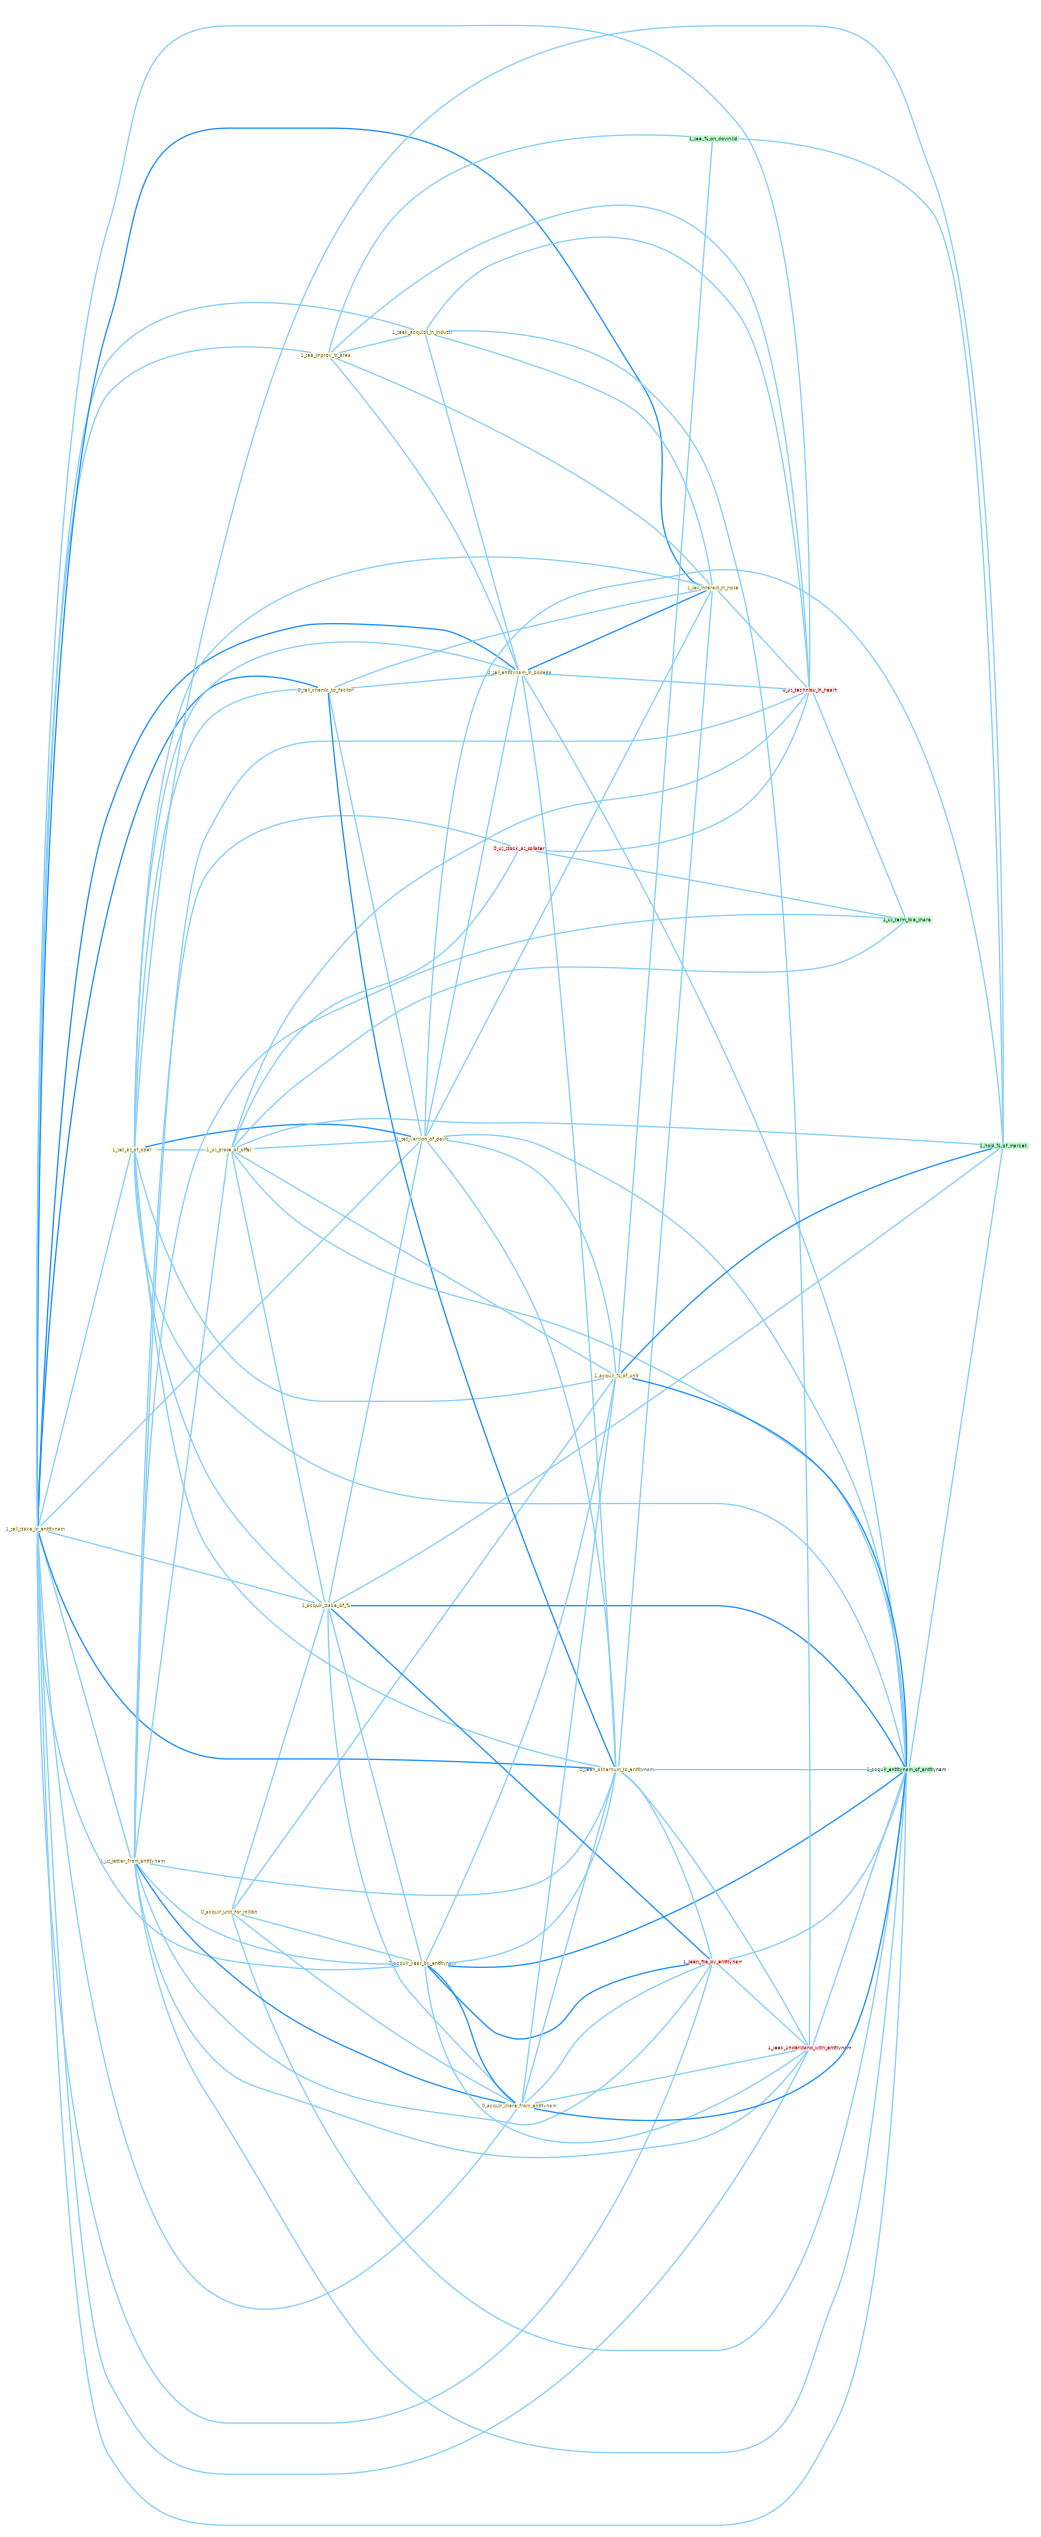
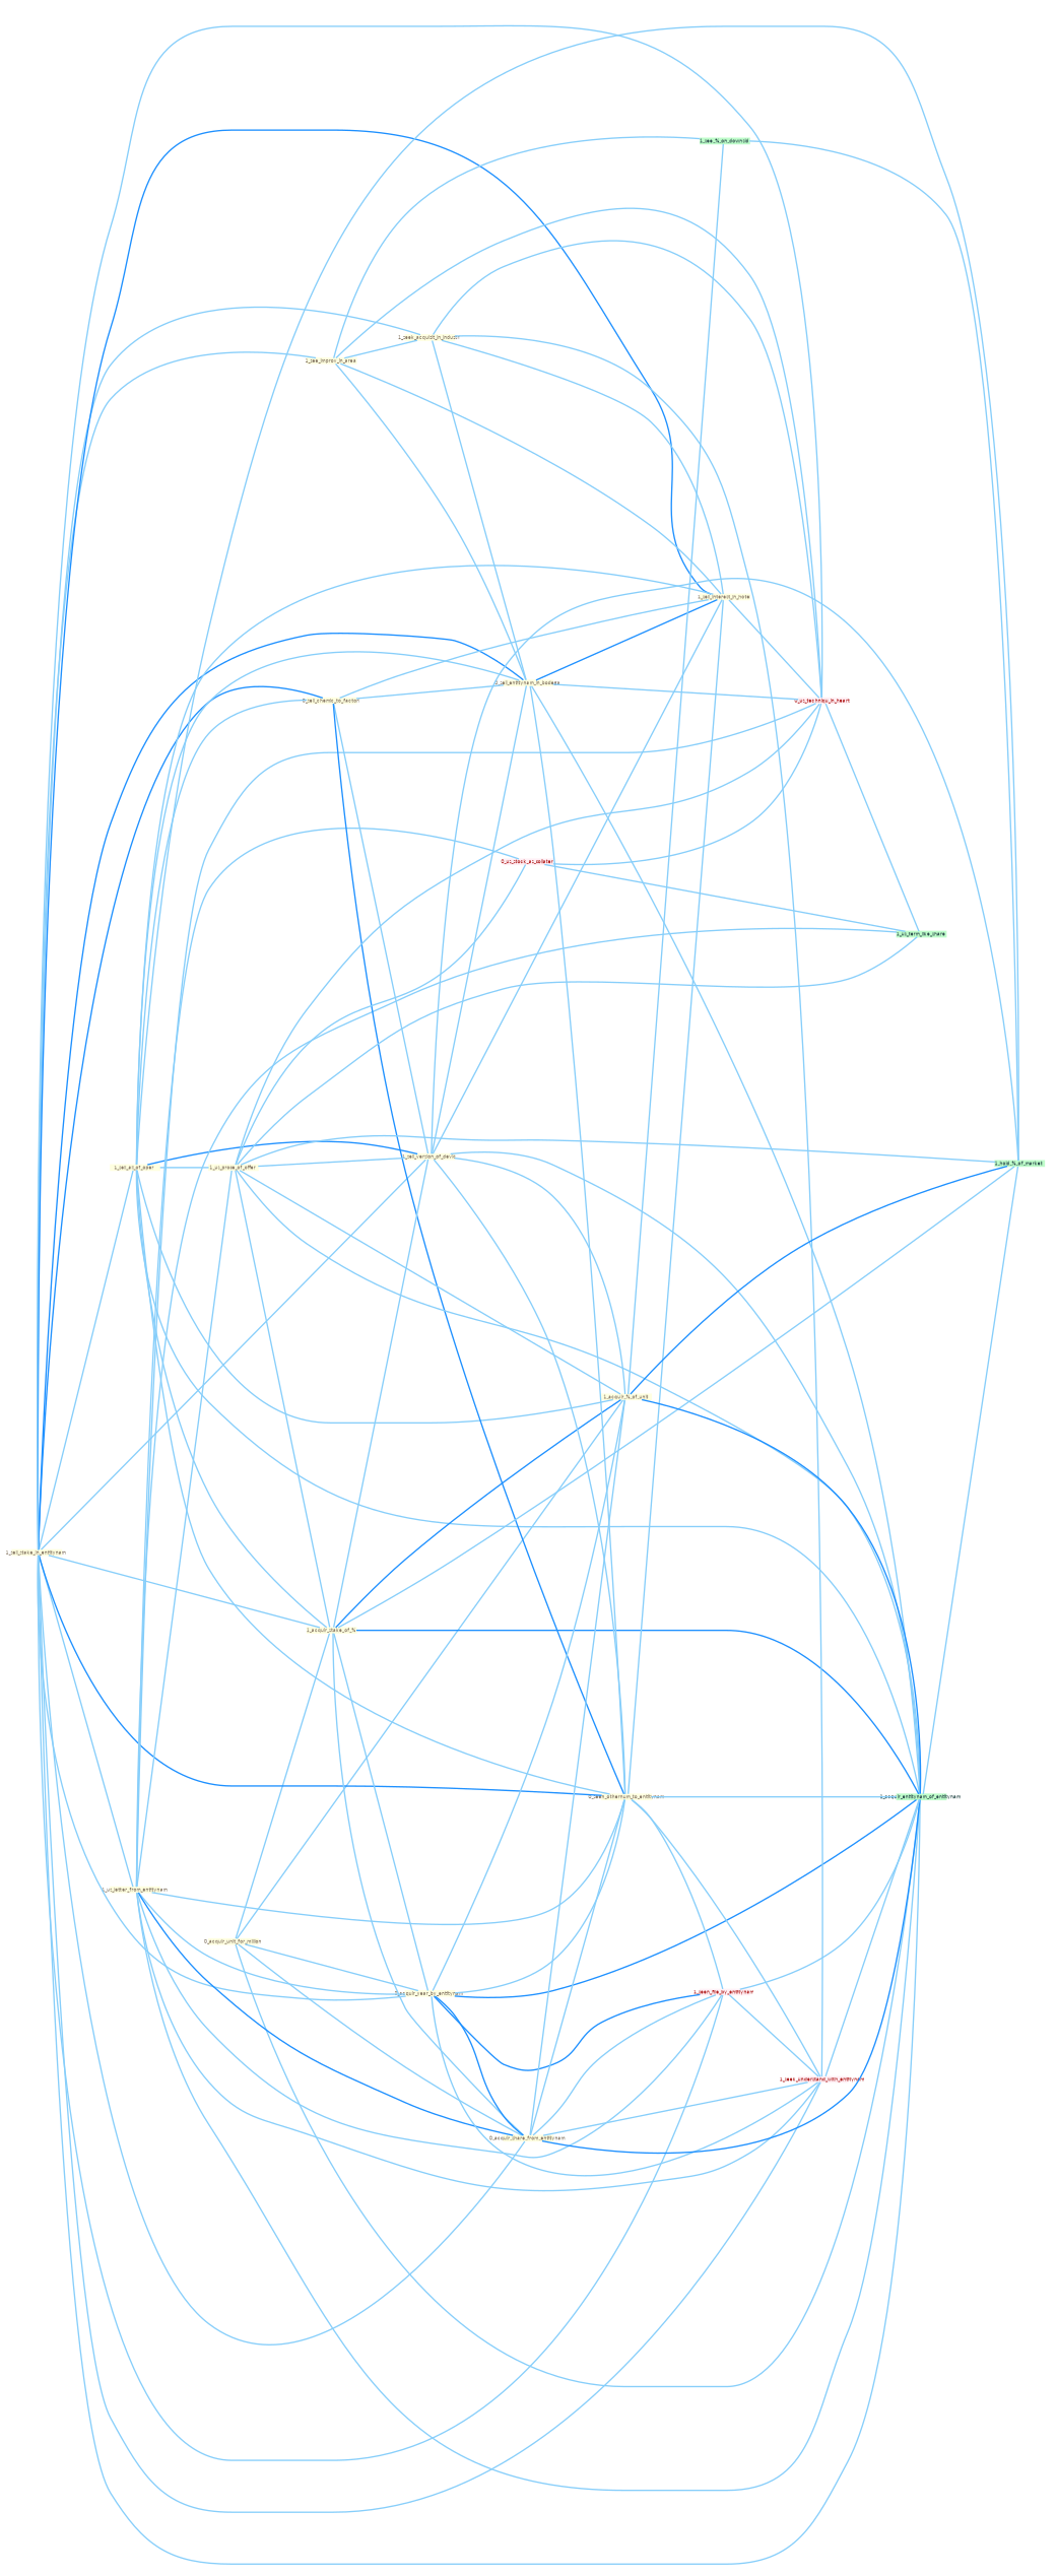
  graph {
    fontname=Lato
    rankdir=LR
    node [color="#ffffe0" fixedsize=true fontcolor="#8b7d6b" fontname=Lato fontsize=4 shape=polygon style=filled]
    edge [color="#87cefa" fontname=Lato w=1]
    "0_acquir_unit_for_million " [height=.06 width=.5]
    "1_sell_stake_in_entitynam " [height=.06 width=.5]
    "1_sell_all_of_oper " [height=.06 width=.5]
    "1_us_letter_from_entitynam " [height=.06 width=.5]
    "0_sell_chemic_to_factori " [height=.06 width=.5]
    "1_us_proce_of_offer " [height=.06 width=.5]
    "1_acquir_stake_of_% " [height=.06 width=.5]
    "0_acquir_year_by_entitynam " [height=.06 width=.5]
    "1_see_improv_in_area " [height=.06 width=.5]
    "1_seek_acquisit_in_industri " [height=.06 width=.5]
    "1_sell_version_of_devic " [height=.06 width=.5]
    "0_acquir_share_from_entitynam " [height=.06 width=.5]
    "0_sell_entitynam_in_bodega " [height=.06 width=.5]
    n14 [height=.06 label="0_seen_othernum_to_entitynam" width=.5]
    "1_acquir_%_of_unit " [height=.06 width=.5]
    "1_sell_interest_in_hotel " [height=.06 width=.5]
    "1_seen_file_by_entitynam " [color="#fff0f5" fontcolor="#b22222" height=.06 width=.5]
    "0_us_stock_as_collater " [color="#fff0f5" fontcolor="#b22222" height=.06 width=.5]
    "1_seek_understand_with_entitynam " [color="#fff0f5" fontcolor="#b22222" height=.06 width=.5]
    "0_us_techniqu_in_heart " [color="#fff0f5" fontcolor="#b22222" height=.06 width=.5]
    "1_acquir_entitynam_of_entitynam " [color="#BDFCC9" fontcolor="#2f4f4f" height=.06 width=.5]
    "1_hold_%_of_market " [color="#BDFCC9" fontcolor="#2f4f4f" height=.06 width=.5]
    n23 [color="#BDFCC9" fontcolor="#2f4f4f" height=.06 label="1_us_term_like_share" width=.5]
    "1_see_%_on_downsid " [color="#BDFCC9" fontcolor="#2f4f4f" height=.06 width=.5]
    subgraph sub_1 {
      "0_acquir_unit_for_million "
      "1_sell_stake_in_entitynam "
      "1_sell_all_of_oper "
      "1_us_letter_from_entitynam "
      "0_sell_chemic_to_factori "
      "1_us_proce_of_offer "
      "1_acquir_stake_of_% "
      "0_acquir_year_by_entitynam "
      "1_see_improv_in_area "
      "1_seek_acquisit_in_industri "
      "1_sell_version_of_devic "
      "0_acquir_share_from_entitynam "
      "0_sell_entitynam_in_bodega "
      n14
      "1_acquir_%_of_unit "
      "1_sell_interest_in_hotel "
    }
    subgraph sub_2 {
      "1_seen_file_by_entitynam "
      "0_us_stock_as_collater "
      "1_seek_understand_with_entitynam "
      "0_us_techniqu_in_heart "
    }
    "0_acquir_unit_for_million " -- "1_acquir_stake_of_% "
    "0_acquir_unit_for_million " -- "0_acquir_year_by_entitynam "
    "0_acquir_unit_for_million " -- "0_acquir_share_from_entitynam "
    "0_acquir_unit_for_million " -- "1_acquir_%_of_unit "
    "0_acquir_unit_for_million " -- "1_acquir_entitynam_of_entitynam "
    "1_sell_stake_in_entitynam " -- "1_sell_all_of_oper "
    "1_sell_stake_in_entitynam " -- "1_us_letter_from_entitynam "
    "1_sell_stake_in_entitynam " -- "0_sell_chemic_to_factori " [color="#1e90ff"]
    "1_sell_stake_in_entitynam " -- "1_acquir_stake_of_% "
    "1_sell_stake_in_entitynam " -- "0_acquir_year_by_entitynam "
    "1_sell_stake_in_entitynam " -- "1_see_improv_in_area "
    "1_sell_stake_in_entitynam " -- "1_seek_acquisit_in_industri "
    "1_sell_stake_in_entitynam " -- "1_sell_version_of_devic "
    "1_sell_stake_in_entitynam " -- "0_acquir_share_from_entitynam "
    "1_sell_stake_in_entitynam " -- "0_sell_entitynam_in_bodega " [color="#1e90ff" w=2]
    "1_sell_stake_in_entitynam " -- n14 [color="#1e90ff" w=2]
    "1_sell_stake_in_entitynam " -- "1_sell_interest_in_hotel " [color="#1e90ff" w=2]
    "1_sell_stake_in_entitynam " -- "1_seen_file_by_entitynam "
    "1_sell_stake_in_entitynam " -- "1_seek_understand_with_entitynam "
    "1_sell_stake_in_entitynam " -- "0_us_techniqu_in_heart "
    "1_sell_stake_in_entitynam " -- "1_acquir_entitynam_of_entitynam "
    "1_sell_all_of_oper " -- "0_sell_chemic_to_factori "
    "1_sell_all_of_oper " -- "1_us_proce_of_offer "
    "1_sell_all_of_oper " -- "1_acquir_stake_of_% "
    "1_sell_all_of_oper " -- "1_sell_version_of_devic " [color="#1e90ff" w=2]
    "1_sell_all_of_oper " -- "0_sell_entitynam_in_bodega "
    "1_sell_all_of_oper " -- n14
    "1_sell_all_of_oper " -- "1_acquir_%_of_unit "
    "1_sell_all_of_oper " -- "1_sell_interest_in_hotel "
    "1_sell_all_of_oper " -- "1_acquir_entitynam_of_entitynam "
    "1_sell_all_of_oper " -- "1_hold_%_of_market "
    "1_us_letter_from_entitynam " -- "1_us_proce_of_offer "
    "1_us_letter_from_entitynam " -- "0_acquir_year_by_entitynam "
    "1_us_letter_from_entitynam " -- "0_acquir_share_from_entitynam " [color="#1e90ff" w=2]
    "1_us_letter_from_entitynam " -- n14
    "1_us_letter_from_entitynam " -- "1_seen_file_by_entitynam "
    "1_us_letter_from_entitynam " -- "0_us_stock_as_collater "
    "1_us_letter_from_entitynam " -- "1_seek_understand_with_entitynam "
    "1_us_letter_from_entitynam " -- "0_us_techniqu_in_heart "
    "1_us_letter_from_entitynam " -- "1_acquir_entitynam_of_entitynam "
    "1_us_letter_from_entitynam " -- n23
    "0_sell_chemic_to_factori " -- "1_sell_version_of_devic "
    "0_sell_chemic_to_factori " -- "0_sell_entitynam_in_bodega "
    "0_sell_chemic_to_factori " -- n14 [color="#1e90ff" w=2]
    "0_sell_chemic_to_factori " -- "1_sell_interest_in_hotel "
    "1_us_proce_of_offer " -- "1_acquir_stake_of_% "
    "1_us_proce_of_offer " -- "1_sell_version_of_devic "
    "1_us_proce_of_offer " -- "1_acquir_%_of_unit "
    "1_us_proce_of_offer " -- "0_us_stock_as_collater "
    "1_us_proce_of_offer " -- "0_us_techniqu_in_heart "
    "1_us_proce_of_offer " -- "1_acquir_entitynam_of_entitynam "
    "1_us_proce_of_offer " -- "1_hold_%_of_market "
    "1_us_proce_of_offer " -- n23
    "1_acquir_stake_of_% " -- "0_acquir_year_by_entitynam "
    "1_acquir_stake_of_% " -- "1_sell_version_of_devic "
    "1_acquir_stake_of_% " -- "0_acquir_share_from_entitynam "
-   "1_acquir_stake_of_% " -- "1_seen_file_by_entitynam " [color="#1e90ff" w=2]
+   "1_acquir_stake_of_% " -- "1_acquir_%_of_unit " [color="#1e90ff" w=2]
    "1_acquir_stake_of_% " -- "1_acquir_entitynam_of_entitynam " [color="#1e90ff" w=2]
    "1_acquir_stake_of_% " -- "1_hold_%_of_market "
    "0_acquir_year_by_entitynam " -- "0_acquir_share_from_entitynam " [color="#1e90ff" w=2]
    "0_acquir_year_by_entitynam " -- n14
    "0_acquir_year_by_entitynam " -- "1_acquir_%_of_unit "
    "0_acquir_year_by_entitynam " -- "1_seen_file_by_entitynam " [color="#1e90ff" w=2]
    "0_acquir_year_by_entitynam " -- "1_seek_understand_with_entitynam "
    "0_acquir_year_by_entitynam " -- "1_acquir_entitynam_of_entitynam " [color="#1e90ff" w=2]
    "1_see_improv_in_area " -- "1_seek_acquisit_in_industri "
    "1_see_improv_in_area " -- "0_sell_entitynam_in_bodega "
    "1_see_improv_in_area " -- "1_sell_interest_in_hotel "
    "1_see_improv_in_area " -- "0_us_techniqu_in_heart "
    "1_see_improv_in_area " -- "1_see_%_on_downsid "
    "1_seek_acquisit_in_industri " -- "0_sell_entitynam_in_bodega "
    "1_seek_acquisit_in_industri " -- "1_sell_interest_in_hotel "
    "1_seek_acquisit_in_industri " -- "1_seek_understand_with_entitynam "
    "1_seek_acquisit_in_industri " -- "0_us_techniqu_in_heart "
    "1_sell_version_of_devic " -- "0_sell_entitynam_in_bodega "
    "1_sell_version_of_devic " -- n14
    "1_sell_version_of_devic " -- "1_acquir_%_of_unit "
    "1_sell_version_of_devic " -- "1_sell_interest_in_hotel "
    "1_sell_version_of_devic " -- "1_acquir_entitynam_of_entitynam "
    "1_sell_version_of_devic " -- "1_hold_%_of_market "
    "0_acquir_share_from_entitynam " -- n14
    "0_acquir_share_from_entitynam " -- "1_acquir_%_of_unit "
    "0_acquir_share_from_entitynam " -- "1_seen_file_by_entitynam "
    "0_acquir_share_from_entitynam " -- "1_seek_understand_with_entitynam "
    "0_acquir_share_from_entitynam " -- "1_acquir_entitynam_of_entitynam " [color="#1e90ff" w=2]
    "0_sell_entitynam_in_bodega " -- n14
    "0_sell_entitynam_in_bodega " -- "1_sell_interest_in_hotel " [color="#1e90ff" w=2]
    "0_sell_entitynam_in_bodega " -- "0_us_techniqu_in_heart "
    "0_sell_entitynam_in_bodega " -- "1_acquir_entitynam_of_entitynam "
    n14 -- "1_sell_interest_in_hotel "
    n14 -- "1_seen_file_by_entitynam "
    n14 -- "1_seek_understand_with_entitynam "
    n14 -- "1_acquir_entitynam_of_entitynam "
    "1_acquir_%_of_unit " -- "1_acquir_entitynam_of_entitynam " [color="#1e90ff" w=2]
    "1_acquir_%_of_unit " -- "1_hold_%_of_market " [color="#1e90ff" w=2]
    "1_acquir_%_of_unit " -- "1_see_%_on_downsid "
    "1_sell_interest_in_hotel " -- "0_us_techniqu_in_heart "
    "1_seen_file_by_entitynam " -- "1_seek_understand_with_entitynam "
    "1_seen_file_by_entitynam " -- "1_acquir_entitynam_of_entitynam "
    "0_us_stock_as_collater " -- "0_us_techniqu_in_heart "
    "0_us_stock_as_collater " -- n23
    "1_seek_understand_with_entitynam " -- "1_acquir_entitynam_of_entitynam "
    "0_us_techniqu_in_heart " -- n23
    "1_acquir_entitynam_of_entitynam " -- "1_hold_%_of_market "
    "1_see_%_on_downsid " -- "1_hold_%_of_market "
  }
